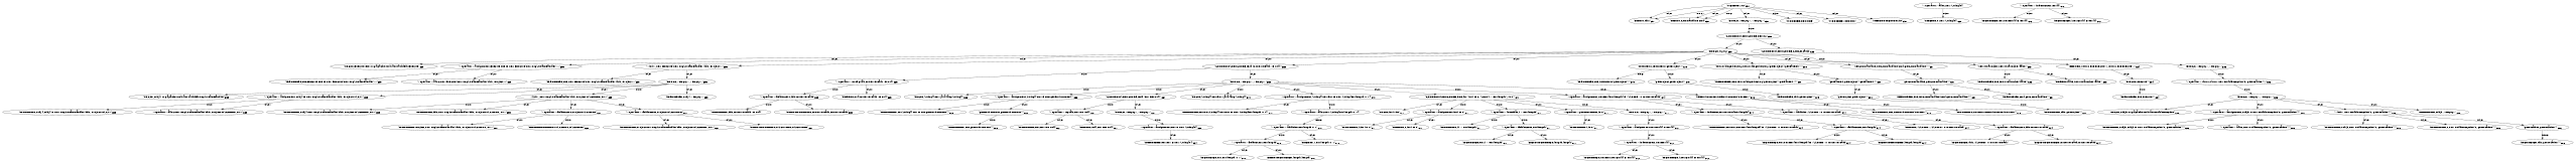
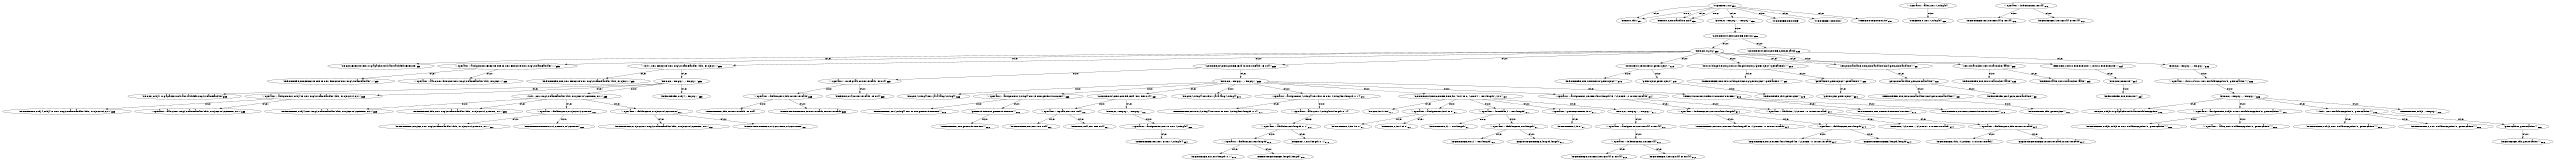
  digraph {
    n1 [label=<(METHOD,run)<SUB>657</SUB>>]
    n2 [label=<(PARAM,this)<SUB>657</SUB>>]
    n3 [label=<(PARAM,Commandline cmd)<SUB>657</SUB>>]
    n4 [label=<(BLOCK,&lt;empty&gt;,&lt;empty&gt;)<SUB>657</SUB>>]
    n5 [label=<(MODIFIER,PRIVATE)>]
    n6 [label=<(MODIFIER,VIRTUAL)>]
    n7 [label=<(METHOD_RETURN,int)<SUB>657</SUB>>]
    n8 [label=<(CONTROL_STRUCTURE,TRY,try)<SUB>658</SUB>>]
    n9 [label=<(BLOCK,try,try)<SUB>658</SUB>>]
    n10 [label=<(CONTROL_STRUCTURE,CATCH,catch)<SUB>685</SUB>>]
    n11 [label=<(LOCAL,Execute exe: org.apache.tools.ant.taskdefs.Execute)<SUB>659</SUB>>]
    n12 [label=<(&lt;operator&gt;.assignment,Execute exe = new Execute(new LogStreamHandler(...)<SUB>659</SUB>>]
    n13 [label=<(&lt;init&gt;,new Execute(new LogStreamHandler(this, Project....)<SUB>659</SUB>>]
    n14 [label=<(CONTROL_STRUCTURE,IF,if (m_serverPath != null))<SUB>665</SUB>>]
    n15 [label=<(setAntRun,setAntRun(getProject()))<SUB>679</SUB>>]
    n16 [label=<(setWorkingDirectory,setWorkingDirectory(getProject().getBaseDir()))<SUB>680</SUB>>]
    n17 [label=<(setCommandline,setCommandline(cmd.getCommandline()))<SUB>681</SUB>>]
    n18 [label=<(setVMLauncher,setVMLauncher(false))<SUB>683</SUB>>]
    n19 [label=<(RETURN,return exe.execute();,return exe.execute();)<SUB>684</SUB>>]
    n20 [label=<(BLOCK,&lt;empty&gt;,&lt;empty&gt;)<SUB>685</SUB>>]
    n21 [label=<(IDENTIFIER,exe,Execute exe = new Execute(new LogStreamHandler(...)<SUB>659</SUB>>]
    n22 [label=<(&lt;operator&gt;.alloc,new Execute(new LogStreamHandler(this, Project....)<SUB>659</SUB>>]
    n23 [label=<(IDENTIFIER,exe,new Execute(new LogStreamHandler(this, Project....)<SUB>659</SUB>>]
    n24 [label=<(BLOCK,&lt;empty&gt;,&lt;empty&gt;)<SUB>659</SUB>>]
    n25 [label=<(&lt;operator&gt;.notEquals,m_serverPath != null)<SUB>665</SUB>>]
    n26 [label=<(BLOCK,&lt;empty&gt;,&lt;empty&gt;)<SUB>665</SUB>>]
    n27 [label=<(IDENTIFIER,exe,setAntRun(getProject()))<SUB>679</SUB>>]
    n28 [label=<(getProject,getProject())<SUB>679</SUB>>]
    n29 [label=<(IDENTIFIER,exe,setWorkingDirectory(getProject().getBaseDir()))<SUB>680</SUB>>]
    n30 [label=<(getBaseDir,getProject().getBaseDir())<SUB>680</SUB>>]
    n31 [label=<(getCommandline,getCommandline())<SUB>681</SUB>>]
    n32 [label=<(IDENTIFIER,exe,setVMLauncher(false))<SUB>683</SUB>>]
    n33 [label=<(LITERAL,false,setVMLauncher(false))<SUB>683</SUB>>]
    n34 [label=<(execute,execute())<SUB>684</SUB>>]
    n35 [label=<(LOCAL,$obj4: org.apache.tools.ant.taskdefs.LogStreamHandler)<SUB>659</SUB>>]
    n36 [label=<(&lt;operator&gt;.assignment,$obj4 = new LogStreamHandler(this, Project.MSG_...)<SUB>659</SUB>>]
    n37 [label=<(&lt;init&gt;,new LogStreamHandler(this, Project.MSG_INFO, Pr...)<SUB>659</SUB>>]
    n38 [label=<(IDENTIFIER,$obj4,&lt;empty&gt;)<SUB>659</SUB>>]
    n39 [label=<(IDENTIFIER,$obj4,$obj4 = new LogStreamHandler(this, Project.MSG_...)<SUB>659</SUB>>]
    n40 [label=<(&lt;operator&gt;.alloc,new LogStreamHandler(this, Project.MSG_INFO, Pr...)<SUB>659</SUB>>]
    n41 [label=<(IDENTIFIER,$obj4,new LogStreamHandler(this, Project.MSG_INFO, Pr...)<SUB>659</SUB>>]
    n42 [label=<(IDENTIFIER,this,new LogStreamHandler(this, Project.MSG_INFO, Pr...)<SUB>659</SUB>>]
    n43 [label=<(&lt;operator&gt;.fieldAccess,Project.MSG_INFO)<SUB>660</SUB>>]
    n44 [label=<(&lt;operator&gt;.fieldAccess,Project.MSG_WARN)<SUB>661</SUB>>]
    n45 [label=<(IDENTIFIER,Project,new LogStreamHandler(this, Project.MSG_INFO, Pr...)<SUB>660</SUB>>]
    n46 [label=<(FIELD_IDENTIFIER,MSG_INFO,MSG_INFO)<SUB>660</SUB>>]
    n47 [label=<(IDENTIFIER,Project,new LogStreamHandler(this, Project.MSG_INFO, Pr...)<SUB>661</SUB>>]
    n48 [label=<(FIELD_IDENTIFIER,MSG_WARN,MSG_WARN)<SUB>661</SUB>>]
    n49 [label=<(&lt;operator&gt;.fieldAccess,this.m_serverPath)<SUB>665</SUB>>]
    n50 [label=<(LITERAL,null,m_serverPath != null)<SUB>665</SUB>>]
    n51 [label=<(LOCAL,String[] env: java.lang.String[])<SUB>666</SUB>>]
    n52 [label=<(&lt;operator&gt;.assignment,String[] env = exe.getEnvironment())<SUB>666</SUB>>]
    n53 [label=<(CONTROL_STRUCTURE,IF,if (env == null))<SUB>667</SUB>>]
    n54 [label=<(LOCAL,String[] newEnv: java.lang.String[])<SUB>670</SUB>>]
    n55 [label=<(&lt;operator&gt;.assignment,String[] newEnv = new String[env.length + 1])<SUB>670</SUB>>]
    n56 [label=<(CONTROL_STRUCTURE,FOR,for (int i = 0; Some(i &lt; env.length); i++))<SUB>671</SUB>>]
    n57 [label=<(&lt;operator&gt;.assignment,newEnv[env.length] = &quot;SSDIR=&quot; + m_serverPath)<SUB>674</SUB>>]
    n58 [label=<(setEnvironment,setEnvironment(newEnv))<SUB>676</SUB>>]
    n59 [label=<(IDENTIFIER,this,m_serverPath != null)>]
    n60 [label=<(FIELD_IDENTIFIER,m_serverPath,m_serverPath)<SUB>665</SUB>>]
    n61 [label=<(IDENTIFIER,env,String[] env = exe.getEnvironment())<SUB>666</SUB>>]
    n62 [label=<(getEnvironment,getEnvironment())<SUB>666</SUB>>]
    n63 [label=<(&lt;operator&gt;.equals,env == null)<SUB>667</SUB>>]
    n64 [label=<(BLOCK,&lt;empty&gt;,&lt;empty&gt;)<SUB>667</SUB>>]
    n65 [label=<(IDENTIFIER,newEnv,String[] newEnv = new String[env.length + 1])<SUB>670</SUB>>]
    n66 [label=<(&lt;operator&gt;.alloc,new String[env.length + 1])>]
    n67 [label=<(LOCAL,int i: int)<SUB>671</SUB>>]
    n68 [label=<(&lt;operator&gt;.assignment,int i = 0)<SUB>671</SUB>>]
    n69 [label=<(&lt;operator&gt;.lessThan,i &lt; env.length)<SUB>671</SUB>>]
    n70 [label=<(&lt;operator&gt;.postIncrement,i++)<SUB>671</SUB>>]
    n71 [label=<(BLOCK,&lt;empty&gt;,&lt;empty&gt;)<SUB>671</SUB>>]
    n72 [label=<(&lt;operator&gt;.indexAccess,newEnv[env.length])<SUB>674</SUB>>]
    n73 [label=<(&lt;operator&gt;.addition,&quot;SSDIR=&quot; + m_serverPath)<SUB>674</SUB>>]
    n74 [label=<(IDENTIFIER,exe,setEnvironment(newEnv))<SUB>676</SUB>>]
    n75 [label=<(IDENTIFIER,newEnv,setEnvironment(newEnv))<SUB>676</SUB>>]
    n76 [label=<(IDENTIFIER,exe,getEnvironment())<SUB>666</SUB>>]
    n77 [label=<(IDENTIFIER,env,env == null)<SUB>667</SUB>>]
    n78 [label=<(LITERAL,null,env == null)<SUB>667</SUB>>]
    n79 [label=<(&lt;operator&gt;.assignment,env = new String[0])<SUB>668</SUB>>]
    n80 [label=<(IDENTIFIER,env,env = new String[0])<SUB>664</SUB>>]
    n81 [label=<(&lt;operator&gt;.alloc,new String[0])>]
    n82 [label=<(LITERAL,0,new String[0])<SUB>668</SUB>>]
    n83 [label=<(&lt;operator&gt;.addition,env.length + 1)<SUB>670</SUB>>]
    n84 [label=<(&lt;operator&gt;.fieldAccess,env.length)<SUB>670</SUB>>]
    n85 [label=<(LITERAL,1,env.length + 1)<SUB>670</SUB>>]
    n86 [label=<(IDENTIFIER,env,env.length + 1)<SUB>670</SUB>>]
    n87 [label=<(FIELD_IDENTIFIER,length,length)<SUB>670</SUB>>]
    n88 [label=<(IDENTIFIER,i,int i = 0)<SUB>671</SUB>>]
    n89 [label=<(LITERAL,0,int i = 0)<SUB>671</SUB>>]
    n90 [label=<(IDENTIFIER,i,i &lt; env.length)<SUB>671</SUB>>]
    n91 [label=<(&lt;operator&gt;.fieldAccess,env.length)<SUB>671</SUB>>]
    n92 [label=<(IDENTIFIER,i,i++)<SUB>671</SUB>>]
    n93 [label=<(&lt;operator&gt;.assignment,newEnv[i] = env[i])<SUB>672</SUB>>]
    n94 [label=<(IDENTIFIER,env,i &lt; env.length)<SUB>671</SUB>>]
    n95 [label=<(FIELD_IDENTIFIER,length,length)<SUB>671</SUB>>]
    n96 [label=<(&lt;operator&gt;.indexAccess,newEnv[i])<SUB>672</SUB>>]
    n97 [label=<(IDENTIFIER,newEnv,newEnv[i] = env[i])<SUB>672</SUB>>]
    n98 [label=<(IDENTIFIER,i,newEnv[i] = env[i])<SUB>672</SUB>>]
    n99 [label=<(&lt;operator&gt;.indexAccess,env[i])<SUB>672</SUB>>]
    n100 [label=<(IDENTIFIER,env,newEnv[i] = env[i])<SUB>672</SUB>>]
    n101 [label=<(IDENTIFIER,i,newEnv[i] = env[i])<SUB>672</SUB>>]
    n102 [label=<(IDENTIFIER,newEnv,newEnv[env.length] = &quot;SSDIR=&quot; + m_serverPath)<SUB>674</SUB>>]
    n103 [label=<(&lt;operator&gt;.fieldAccess,env.length)<SUB>674</SUB>>]
    n104 [label=<(LITERAL,&quot;SSDIR=&quot;,&quot;SSDIR=&quot; + m_serverPath)<SUB>674</SUB>>]
    n105 [label=<(&lt;operator&gt;.fieldAccess,this.m_serverPath)<SUB>674</SUB>>]
    n106 [label=<(IDENTIFIER,env,newEnv[env.length] = &quot;SSDIR=&quot; + m_serverPath)<SUB>674</SUB>>]
    n107 [label=<(FIELD_IDENTIFIER,length,length)<SUB>674</SUB>>]
    n108 [label=<(IDENTIFIER,this,&quot;SSDIR=&quot; + m_serverPath)>]
    n109 [label=<(FIELD_IDENTIFIER,m_serverPath,m_serverPath)<SUB>674</SUB>>]
    n110 [label=<(IDENTIFIER,this,getProject())<SUB>679</SUB>>]
    n111 [label=<(getProject,getProject())<SUB>680</SUB>>]
    n112 [label=<(IDENTIFIER,this,getProject())<SUB>680</SUB>>]
    n113 [label=<(IDENTIFIER,exe,setCommandline(cmd.getCommandline()))<SUB>681</SUB>>]
    n114 [label=<(IDENTIFIER,cmd,getCommandline())<SUB>681</SUB>>]
    n115 [label=<(IDENTIFIER,exe,execute())<SUB>684</SUB>>]
    n116 [label=<(&lt;operator&gt;.throw,throw new BuildException(e, getLocation());)<SUB>686</SUB>>]
    n117 [label=<(BLOCK,&lt;empty&gt;,&lt;empty&gt;)<SUB>686</SUB>>]
    n118 [label=<(LOCAL,$obj5: org.apache.tools.ant.BuildException)<SUB>686</SUB>>]
    n119 [label=<(&lt;operator&gt;.assignment,$obj5 = new BuildException(e, getLocation()))<SUB>686</SUB>>]
    n120 [label=<(&lt;init&gt;,new BuildException(e, getLocation()))<SUB>686</SUB>>]
    n121 [label=<(IDENTIFIER,$obj5,&lt;empty&gt;)<SUB>686</SUB>>]
    n122 [label=<(IDENTIFIER,$obj5,$obj5 = new BuildException(e, getLocation()))<SUB>686</SUB>>]
    n123 [label=<(&lt;operator&gt;.alloc,new BuildException(e, getLocation()))<SUB>686</SUB>>]
    n124 [label=<(IDENTIFIER,$obj5,new BuildException(e, getLocation()))<SUB>686</SUB>>]
    n125 [label=<(IDENTIFIER,e,new BuildException(e, getLocation()))<SUB>686</SUB>>]
    n126 [label=<(getLocation,getLocation())<SUB>686</SUB>>]
    n127 [label=<(IDENTIFIER,this,getLocation())<SUB>686</SUB>>]
    n1 -> n2 [label="AST: "]
    n1 -> n2 [label="DDG: "]
    n1 -> n3 [label="AST: "]
    n1 -> n3 [label="DDG: "]
    n1 -> n4 [label="AST: "]
    n1 -> n5 [label="AST: "]
    n1 -> n6 [label="AST: "]
    n1 -> n7 [label="AST: "]
    n4 -> n8 [label="AST: "]
    n8 -> n9 [label="AST: "]
    n8 -> n10 [label="AST: "]
    n9 -> n11 [label="AST: "]
    n9 -> n12 [label="AST: "]
    n9 -> n13 [label="AST: "]
    n9 -> n14 [label="AST: "]
    n9 -> n15 [label="AST: "]
    n9 -> n16 [label="AST: "]
    n9 -> n17 [label="AST: "]
    n9 -> n18 [label="AST: "]
    n9 -> n19 [label="AST: "]
    n10 -> n20 [label="AST: "]
    n12 -> n21 [label="AST: "]
    n12 -> n22 [label="AST: "]
    n13 -> n23 [label="AST: "]
    n13 -> n24 [label="AST: "]
    n14 -> n25 [label="AST: "]
    n14 -> n26 [label="AST: "]
-   n15 -> n27 [label="DDG: "]
+   n15 -> n27 [label="AST: "]
    n15 -> n28 [label="AST: "]
    n16 -> n29 [label="AST: "]
    n16 -> n30 [label="AST: "]
    n17 -> n31 [label="AST: "]
    n18 -> n32 [label="AST: "]
    n18 -> n33 [label="AST: "]
    n19 -> n34 [label="AST: "]
    n20 -> n116 [label="AST: "]
    n24 -> n35 [label="AST: "]
    n24 -> n36 [label="AST: "]
    n24 -> n37 [label="AST: "]
    n24 -> n38 [label="AST: "]
    n25 -> n49 [label="AST: "]
    n25 -> n50 [label="AST: "]
    n26 -> n51 [label="AST: "]
    n26 -> n52 [label="AST: "]
    n26 -> n53 [label="AST: "]
    n26 -> n54 [label="AST: "]
    n26 -> n55 [label="AST: "]
    n26 -> n56 [label="AST: "]
    n26 -> n57 [label="AST: "]
    n26 -> n58 [label="AST: "]
    n28 -> n110 [label="AST: "]
    n30 -> n111 [label="AST: "]
    n31 -> n113 [label="AST: "]
    n31 -> n114 [label="AST: "]
    n34 -> n115 [label="AST: "]
    n36 -> n39 [label="AST: "]
    n36 -> n40 [label="AST: "]
    n37 -> n41 [label="AST: "]
    n37 -> n42 [label="AST: "]
    n37 -> n43 [label="AST: "]
    n37 -> n44 [label="AST: "]
    n43 -> n45 [label="AST: "]
    n43 -> n46 [label="AST: "]
    n44 -> n47 [label="AST: "]
    n44 -> n48 [label="AST: "]
    n49 -> n59 [label="AST: "]
    n49 -> n60 [label="AST: "]
    n52 -> n61 [label="AST: "]
    n52 -> n62 [label="AST: "]
    n53 -> n63 [label="AST: "]
    n53 -> n64 [label="AST: "]
    n55 -> n65 [label="AST: "]
    n55 -> n66 [label="AST: "]
    n56 -> n67 [label="AST: "]
    n56 -> n68 [label="AST: "]
    n56 -> n69 [label="AST: "]
    n56 -> n70 [label="AST: "]
    n56 -> n71 [label="AST: "]
    n57 -> n72 [label="AST: "]
    n57 -> n73 [label="AST: "]
    n58 -> n74 [label="AST: "]
    n58 -> n75 [label="AST: "]
    n62 -> n76 [label="AST: "]
    n63 -> n77 [label="AST: "]
    n63 -> n78 [label="AST: "]
    n64 -> n79 [label="AST: "]
    n66 -> n83 [label="DDG: "]
    n68 -> n88 [label="AST: "]
    n68 -> n89 [label="AST: "]
-   n69 -> n90 [label="AST: "]
+   n69 -> n90 [label="DDG: "]
    n69 -> n91 [label="AST: "]
    n70 -> n92 [label="AST: "]
    n71 -> n93 [label="AST: "]
    n72 -> n102 [label="AST: "]
    n72 -> n103 [label="AST: "]
    n73 -> n104 [label="AST: "]
    n73 -> n105 [label="AST: "]
    n79 -> n80 [label="AST: "]
    n81 -> n82 [label="AST: "]
    n83 -> n84 [label="AST: "]
    n83 -> n85 [label="AST: "]
    n84 -> n86 [label="AST: "]
    n84 -> n87 [label="AST: "]
    n91 -> n94 [label="AST: "]
    n91 -> n95 [label="AST: "]
    n93 -> n96 [label="AST: "]
    n96 -> n97 [label="AST: "]
    n96 -> n98 [label="AST: "]
    n99 -> n100 [label="AST: "]
    n99 -> n101 [label="AST: "]
    n103 -> n106 [label="AST: "]
    n103 -> n107 [label="AST: "]
    n105 -> n108 [label="AST: "]
    n105 -> n109 [label="AST: "]
    n111 -> n112 [label="AST: "]
    n116 -> n117 [label="AST: "]
    n117 -> n118 [label="AST: "]
    n117 -> n119 [label="AST: "]
    n117 -> n120 [label="AST: "]
    n117 -> n121 [label="AST: "]
    n119 -> n122 [label="AST: "]
    n119 -> n123 [label="AST: "]
    n120 -> n124 [label="AST: "]
    n120 -> n125 [label="AST: "]
    n120 -> n126 [label="AST: "]
-   n126 -> n127 [label="DDG: "]
+   n126 -> n127 [label="AST: "]
  }
